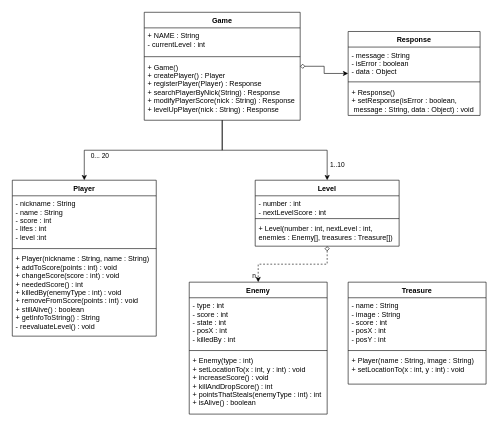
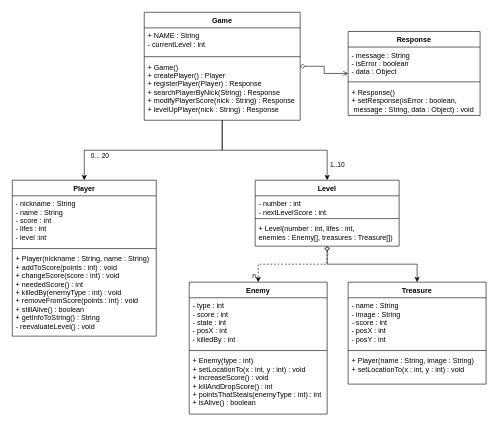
  <mxCell id="0" />
  <mxCell id="1" parent="0" />
  <mxCell id="2" style="edgeStyle=orthogonalEdgeStyle;rounded=0;orthogonalLoop=1;jettySize=auto;html=1;entryX=0.5;entryY=0;entryDx=0;entryDy=0;startArrow=diamond;startFill=0;dashed=1;" parent="1" source="5" target="22" edge="1"><mxGeometry relative="1" as="geometry" /></mxCell>
  <mxCell id="3" value="n" style="edgeLabel;html=1;align=center;verticalAlign=middle;resizable=0;points=[];" parent="2" vertex="1" connectable="0"><mxGeometry x="0.703" y="-2" relative="1" as="geometry"><mxPoint x="-6" y="14" as="offset" /></mxGeometry></mxCell>
+ <mxCell id="4" style="edgeStyle=orthogonalEdgeStyle;rounded=0;orthogonalLoop=1;jettySize=auto;html=1;startArrow=diamond;startFill=0;" parent="1" source="5" target="26" edge="1"><mxGeometry relative="1" as="geometry" /></mxCell>
  <mxCell id="5" value="Level" style="swimlane;fontStyle=1;align=center;verticalAlign=top;childLayout=stackLayout;horizontal=1;startSize=26;horizontalStack=0;resizeParent=1;resizeParentMax=0;resizeLast=0;collapsible=1;marginBottom=0;" parent="1" vertex="1"><mxGeometry x="425" y="300" width="240" height="110" as="geometry" /></mxCell>
  <mxCell id="6" value="- number : int&#10;- nextLevelScore : int" style="text;strokeColor=none;fillColor=none;align=left;verticalAlign=top;spacingLeft=4;spacingRight=4;overflow=hidden;rotatable=0;points=[[0,0.5],[1,0.5]];portConstraint=eastwest;" parent="5" vertex="1"><mxGeometry y="26" width="240" height="34" as="geometry" /></mxCell>
  <mxCell id="7" value="" style="line;strokeWidth=1;fillColor=none;align=left;verticalAlign=middle;spacingTop=-1;spacingLeft=3;spacingRight=3;rotatable=0;labelPosition=right;points=[];portConstraint=eastwest;strokeColor=inherit;" parent="5" vertex="1"><mxGeometry y="60" width="240" height="8" as="geometry" /></mxCell>
- <mxCell id="8" value="+ Level(number : int, nextLevel : int, &#10;enemies : Enemy[], treasures : Treasure[])" style="text;strokeColor=none;fillColor=none;align=left;verticalAlign=top;spacingLeft=4;spacingRight=4;overflow=hidden;rotatable=0;points=[[0,0.5],[1,0.5]];portConstraint=eastwest;" parent="5" vertex="1"><mxGeometry y="68" width="240" height="42" as="geometry" /></mxCell>
+ <mxCell id="8" value="+ Level(number : int, lifes : int, &#10;enemies : Enemy[], treasures : Treasure[])" style="text;strokeColor=none;fillColor=none;align=left;verticalAlign=top;spacingLeft=4;spacingRight=4;overflow=hidden;rotatable=0;points=[[0,0.5],[1,0.5]];portConstraint=eastwest;" parent="5" vertex="1"><mxGeometry y="68" width="240" height="42" as="geometry" /></mxCell>
  <mxCell id="9" style="edgeStyle=orthogonalEdgeStyle;rounded=0;orthogonalLoop=1;jettySize=auto;html=1;entryX=0.5;entryY=0;entryDx=0;entryDy=0;startArrow=none;startFill=0;" parent="1" source="14" target="18" edge="1"><mxGeometry relative="1" as="geometry" /></mxCell>
  <mxCell id="10" value="0... 20" style="edgeLabel;html=1;align=center;verticalAlign=middle;resizable=0;points=[];" parent="9" vertex="1" connectable="0"><mxGeometry x="0.704" y="1" relative="1" as="geometry"><mxPoint x="24" y="7" as="offset" /></mxGeometry></mxCell>
  <mxCell id="11" style="edgeStyle=orthogonalEdgeStyle;rounded=0;orthogonalLoop=1;jettySize=auto;html=1;startArrow=none;startFill=0;" parent="1" source="14" target="5" edge="1"><mxGeometry relative="1" as="geometry" /></mxCell>
  <mxCell id="12" value="1..10" style="edgeLabel;html=1;align=center;verticalAlign=middle;resizable=0;points=[];" parent="11" vertex="1" connectable="0"><mxGeometry x="0.741" y="1" relative="1" as="geometry"><mxPoint x="15" y="9" as="offset" /></mxGeometry></mxCell>
- <mxCell id="13" style="edgeStyle=orthogonalEdgeStyle;rounded=0;orthogonalLoop=1;jettySize=auto;html=1;startArrow=diamond;startFill=0;" parent="1" source="14" target="30" edge="1"><mxGeometry relative="1" as="geometry" /></mxCell>
+ <mxCell id="13" style="edgeStyle=orthogonalEdgeStyle;rounded=0;orthogonalLoop=1;jettySize=auto;html=1;startArrow=diamond;startFill=0;endArrow=open;" parent="1" source="14" target="30" edge="1"><mxGeometry relative="1" as="geometry" /></mxCell>
  <mxCell id="14" value="Game" style="swimlane;fontStyle=1;align=center;verticalAlign=top;childLayout=stackLayout;horizontal=1;startSize=26;horizontalStack=0;resizeParent=1;resizeParentMax=0;resizeLast=0;collapsible=1;marginBottom=0;" parent="1" vertex="1"><mxGeometry x="240" y="20" width="260" height="180" as="geometry" /></mxCell>
  <mxCell id="15" value="+ NAME : String&#10;- currentLevel : int" style="text;strokeColor=none;fillColor=none;align=left;verticalAlign=top;spacingLeft=4;spacingRight=4;overflow=hidden;rotatable=0;points=[[0,0.5],[1,0.5]];portConstraint=eastwest;" parent="14" vertex="1"><mxGeometry y="26" width="260" height="44" as="geometry" /></mxCell>
  <mxCell id="16" value="" style="line;strokeWidth=1;fillColor=none;align=left;verticalAlign=middle;spacingTop=-1;spacingLeft=3;spacingRight=3;rotatable=0;labelPosition=right;points=[];portConstraint=eastwest;strokeColor=inherit;" parent="14" vertex="1"><mxGeometry y="70" width="260" height="8" as="geometry" /></mxCell>
  <mxCell id="17" value="+ Game()&#10;+ createPlayer() : Player&#10;+ registerPlayer(Player) : Response&#10;+ searchPlayerByNick(String) : Response&#10;+ modifyPlayerScore(nick : String) : Response&#10;+ levelUpPlayer(nick : String) : Response" style="text;strokeColor=none;fillColor=none;align=left;verticalAlign=top;spacingLeft=4;spacingRight=4;overflow=hidden;rotatable=0;points=[[0,0.5],[1,0.5]];portConstraint=eastwest;" parent="14" vertex="1"><mxGeometry y="78" width="260" height="102" as="geometry" /></mxCell>
  <mxCell id="18" value="Player" style="swimlane;fontStyle=1;align=center;verticalAlign=top;childLayout=stackLayout;horizontal=1;startSize=26;horizontalStack=0;resizeParent=1;resizeParentMax=0;resizeLast=0;collapsible=1;marginBottom=0;" parent="1" vertex="1"><mxGeometry x="20" y="300" width="240" height="260" as="geometry" /></mxCell>
  <mxCell id="19" value="- nickname : String&#10;- name : String&#10;- score : int&#10;- lifes : int&#10;- level :int" style="text;strokeColor=none;fillColor=none;align=left;verticalAlign=top;spacingLeft=4;spacingRight=4;overflow=hidden;rotatable=0;points=[[0,0.5],[1,0.5]];portConstraint=eastwest;" parent="18" vertex="1"><mxGeometry y="26" width="240" height="84" as="geometry" /></mxCell>
  <mxCell id="20" value="" style="line;strokeWidth=1;fillColor=none;align=left;verticalAlign=middle;spacingTop=-1;spacingLeft=3;spacingRight=3;rotatable=0;labelPosition=right;points=[];portConstraint=eastwest;strokeColor=inherit;" parent="18" vertex="1"><mxGeometry y="110" width="240" height="8" as="geometry" /></mxCell>
  <mxCell id="21" value="+ Player(nickname : String, name : String)&#10;+ addToScore(points : int) : void&#10;+ changeScore(score : int) : void&#10;+ neededScore() : int&#10;+ killedBy(enemyType : int) : void&#10;+ removeFromScore(points : int) : void&#10;+ stillAlive() : boolean&#10;+ getInfoToString() : String&#10;- reevaluateLevel() : void" style="text;strokeColor=none;fillColor=none;align=left;verticalAlign=top;spacingLeft=4;spacingRight=4;overflow=hidden;rotatable=0;points=[[0,0.5],[1,0.5]];portConstraint=eastwest;" parent="18" vertex="1"><mxGeometry y="118" width="240" height="142" as="geometry" /></mxCell>
  <mxCell id="22" value="Enemy" style="swimlane;fontStyle=1;align=center;verticalAlign=top;childLayout=stackLayout;horizontal=1;startSize=26;horizontalStack=0;resizeParent=1;resizeParentMax=0;resizeLast=0;collapsible=1;marginBottom=0;" parent="1" vertex="1"><mxGeometry x="315" y="470" width="230" height="220" as="geometry" /></mxCell>
  <mxCell id="23" value="- type : int&#10;- score : int&#10;- state : int&#10;- posX : int&#10;- killedBy : int" style="text;strokeColor=none;fillColor=none;align=left;verticalAlign=top;spacingLeft=4;spacingRight=4;overflow=hidden;rotatable=0;points=[[0,0.5],[1,0.5]];portConstraint=eastwest;" parent="22" vertex="1"><mxGeometry y="26" width="230" height="84" as="geometry" /></mxCell>
  <mxCell id="24" value="" style="line;strokeWidth=1;fillColor=none;align=left;verticalAlign=middle;spacingTop=-1;spacingLeft=3;spacingRight=3;rotatable=0;labelPosition=right;points=[];portConstraint=eastwest;strokeColor=inherit;" parent="22" vertex="1"><mxGeometry y="110" width="230" height="8" as="geometry" /></mxCell>
  <mxCell id="25" value="+ Enemy(type : int)&#10;+ setLocationTo(x : int, y : int) : void&#10;+ increaseScore() : void&#10;+ killAndDropScore() : int&#10;+ pointsThatSteals(enemyType : int) : int &#10;+ isAlive() : boolean" style="text;strokeColor=none;fillColor=none;align=left;verticalAlign=top;spacingLeft=4;spacingRight=4;overflow=hidden;rotatable=0;points=[[0,0.5],[1,0.5]];portConstraint=eastwest;" parent="22" vertex="1"><mxGeometry y="118" width="230" height="102" as="geometry" /></mxCell>
  <mxCell id="26" value="Treasure" style="swimlane;fontStyle=1;align=center;verticalAlign=top;childLayout=stackLayout;horizontal=1;startSize=26;horizontalStack=0;resizeParent=1;resizeParentMax=0;resizeLast=0;collapsible=1;marginBottom=0;" parent="1" vertex="1"><mxGeometry x="580" y="470" width="230" height="170" as="geometry" /></mxCell>
  <mxCell id="27" value="- name : String&#10;- image : String &#10;- score : int&#10;- posX : int&#10;- posY : int" style="text;strokeColor=none;fillColor=none;align=left;verticalAlign=top;spacingLeft=4;spacingRight=4;overflow=hidden;rotatable=0;points=[[0,0.5],[1,0.5]];portConstraint=eastwest;" parent="26" vertex="1"><mxGeometry y="26" width="230" height="84" as="geometry" /></mxCell>
  <mxCell id="28" value="" style="line;strokeWidth=1;fillColor=none;align=left;verticalAlign=middle;spacingTop=-1;spacingLeft=3;spacingRight=3;rotatable=0;labelPosition=right;points=[];portConstraint=eastwest;strokeColor=inherit;" parent="26" vertex="1"><mxGeometry y="110" width="230" height="8" as="geometry" /></mxCell>
  <mxCell id="29" value="+ Player(name : String, image : String)&#10;+ setLocationTo(x : int, y : int) : void" style="text;strokeColor=none;fillColor=none;align=left;verticalAlign=top;spacingLeft=4;spacingRight=4;overflow=hidden;rotatable=0;points=[[0,0.5],[1,0.5]];portConstraint=eastwest;" parent="26" vertex="1"><mxGeometry y="118" width="230" height="52" as="geometry" /></mxCell>
  <mxCell id="30" value="Response" style="swimlane;fontStyle=1;align=center;verticalAlign=top;childLayout=stackLayout;horizontal=1;startSize=26;horizontalStack=0;resizeParent=1;resizeParentMax=0;resizeLast=0;collapsible=1;marginBottom=0;" parent="1" vertex="1"><mxGeometry x="580" y="52" width="220" height="140" as="geometry" /></mxCell>
  <mxCell id="31" value="- message : String&#10;- isError : boolean&#10;- data : Object" style="text;strokeColor=none;fillColor=none;align=left;verticalAlign=top;spacingLeft=4;spacingRight=4;overflow=hidden;rotatable=0;points=[[0,0.5],[1,0.5]];portConstraint=eastwest;" parent="30" vertex="1"><mxGeometry y="26" width="220" height="54" as="geometry" /></mxCell>
  <mxCell id="32" value="" style="line;strokeWidth=1;fillColor=none;align=left;verticalAlign=middle;spacingTop=-1;spacingLeft=3;spacingRight=3;rotatable=0;labelPosition=right;points=[];portConstraint=eastwest;strokeColor=inherit;" parent="30" vertex="1"><mxGeometry y="80" width="220" height="8" as="geometry" /></mxCell>
  <mxCell id="33" value="+ Response()&#10;+ setResponse(isError : boolean,&#10; message : String, data : Object) : void" style="text;strokeColor=none;fillColor=none;align=left;verticalAlign=top;spacingLeft=4;spacingRight=4;overflow=hidden;rotatable=0;points=[[0,0.5],[1,0.5]];portConstraint=eastwest;" parent="30" vertex="1"><mxGeometry y="88" width="220" height="52" as="geometry" /></mxCell>
